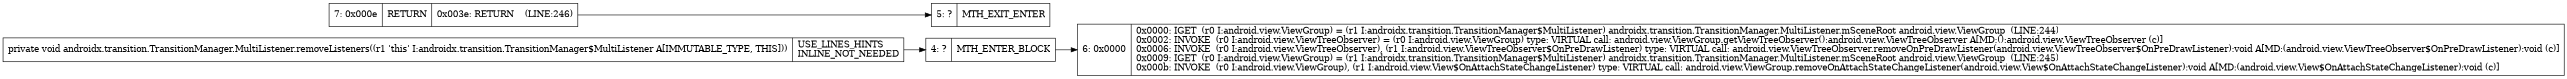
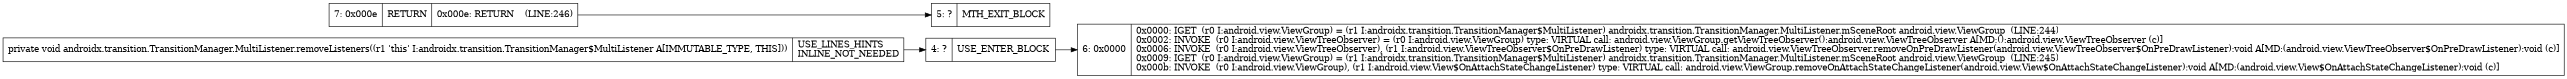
  digraph {
    rankdir=LR
    node [shape=record]
-   n1 [label="{4\:\ ?|MTH_ENTER_BLOCK\l}"]
+   n1 [label="{4\:\ ?|USE_ENTER_BLOCK\l}"]
    n2 [label="{6\:\ 0x0000|0x0000: IGET  (r0 I:android.view.ViewGroup) = (r1 I:androidx.transition.TransitionManager$MultiListener) androidx.transition.TransitionManager.MultiListener.mSceneRoot android.view.ViewGroup  (LINE:244)\l0x0002: INVOKE  (r0 I:android.view.ViewTreeObserver) = (r0 I:android.view.ViewGroup) type: VIRTUAL call: android.view.ViewGroup.getViewTreeObserver():android.view.ViewTreeObserver A[MD:():android.view.ViewTreeObserver (c)]\l0x0006: INVOKE  (r0 I:android.view.ViewTreeObserver), (r1 I:android.view.ViewTreeObserver$OnPreDrawListener) type: VIRTUAL call: android.view.ViewTreeObserver.removeOnPreDrawListener(android.view.ViewTreeObserver$OnPreDrawListener):void A[MD:(android.view.ViewTreeObserver$OnPreDrawListener):void (c)]\l0x0009: IGET  (r0 I:android.view.ViewGroup) = (r1 I:androidx.transition.TransitionManager$MultiListener) androidx.transition.TransitionManager.MultiListener.mSceneRoot android.view.ViewGroup  (LINE:245)\l0x000b: INVOKE  (r0 I:android.view.ViewGroup), (r1 I:android.view.View$OnAttachStateChangeListener) type: VIRTUAL call: android.view.ViewGroup.removeOnAttachStateChangeListener(android.view.View$OnAttachStateChangeListener):void A[MD:(android.view.View$OnAttachStateChangeListener):void (c)]\l}"]
-   n3 [label="{7\:\ 0x000e|RETURN\l|0x003e: RETURN    (LINE:246)\l}"]
-   n4 [label="{5\:\ ?|MTH_EXIT_ENTER\l}"]
+   n3 [label="{7\:\ 0x000e|RETURN\l|0x000e: RETURN    (LINE:246)\l}"]
+   n4 [label="{5\:\ ?|MTH_EXIT_BLOCK\l}"]
    n5 [label="{private void androidx.transition.TransitionManager.MultiListener.removeListeners((r1 'this' I:androidx.transition.TransitionManager$MultiListener A[IMMUTABLE_TYPE, THIS]))  | USE_LINES_HINTS\lINLINE_NOT_NEEDED\l}"]
    n1 -> n2
    n3 -> n4
    n5 -> n1
  }
